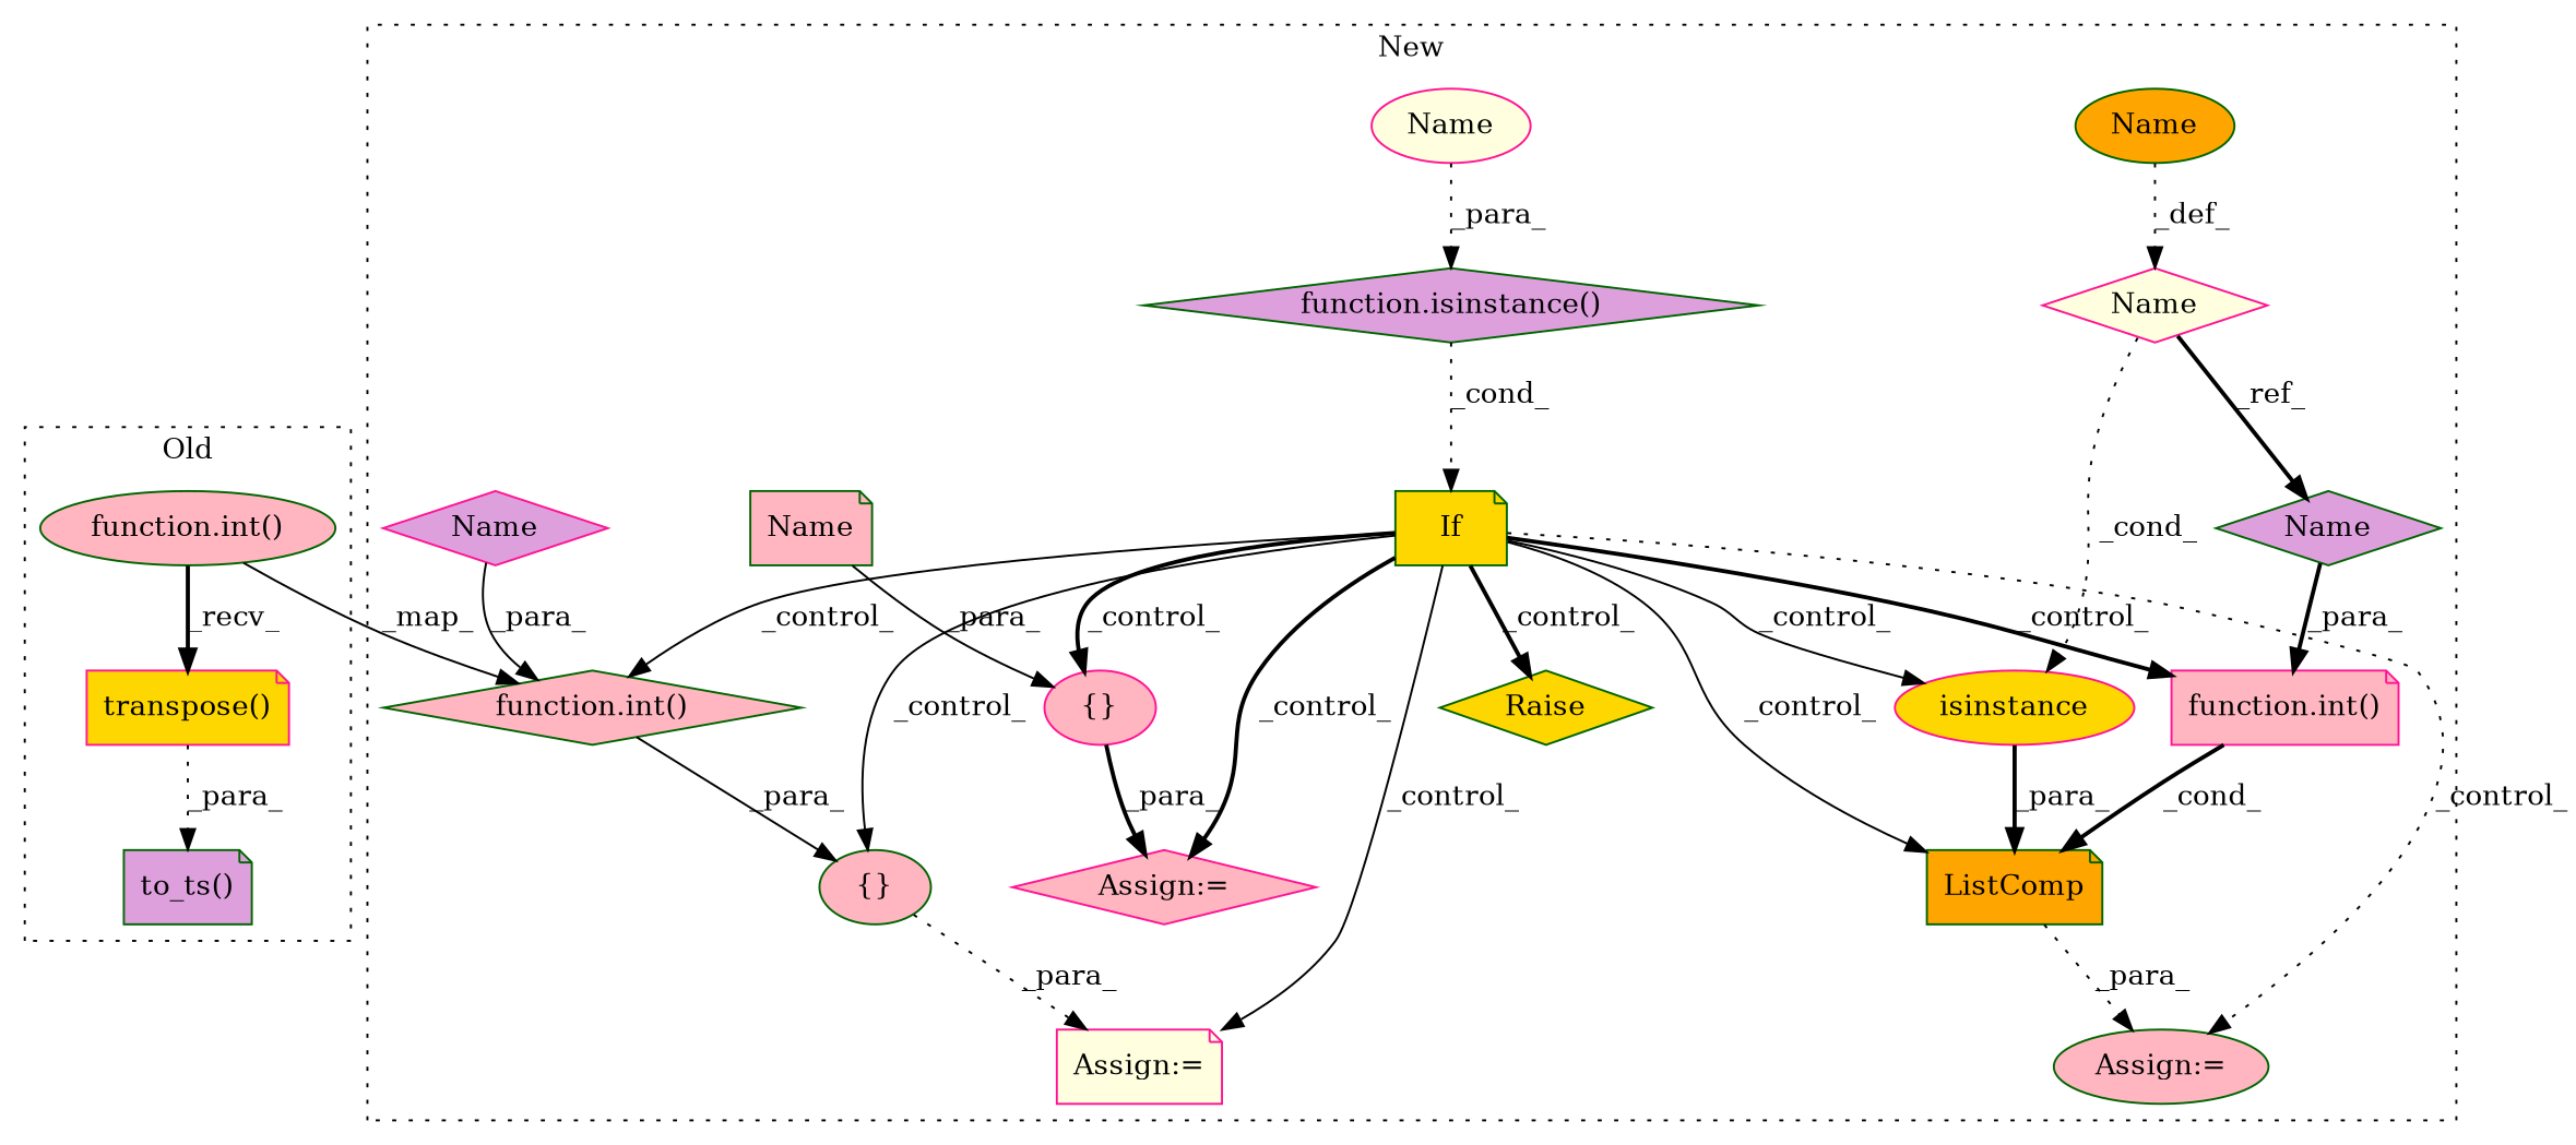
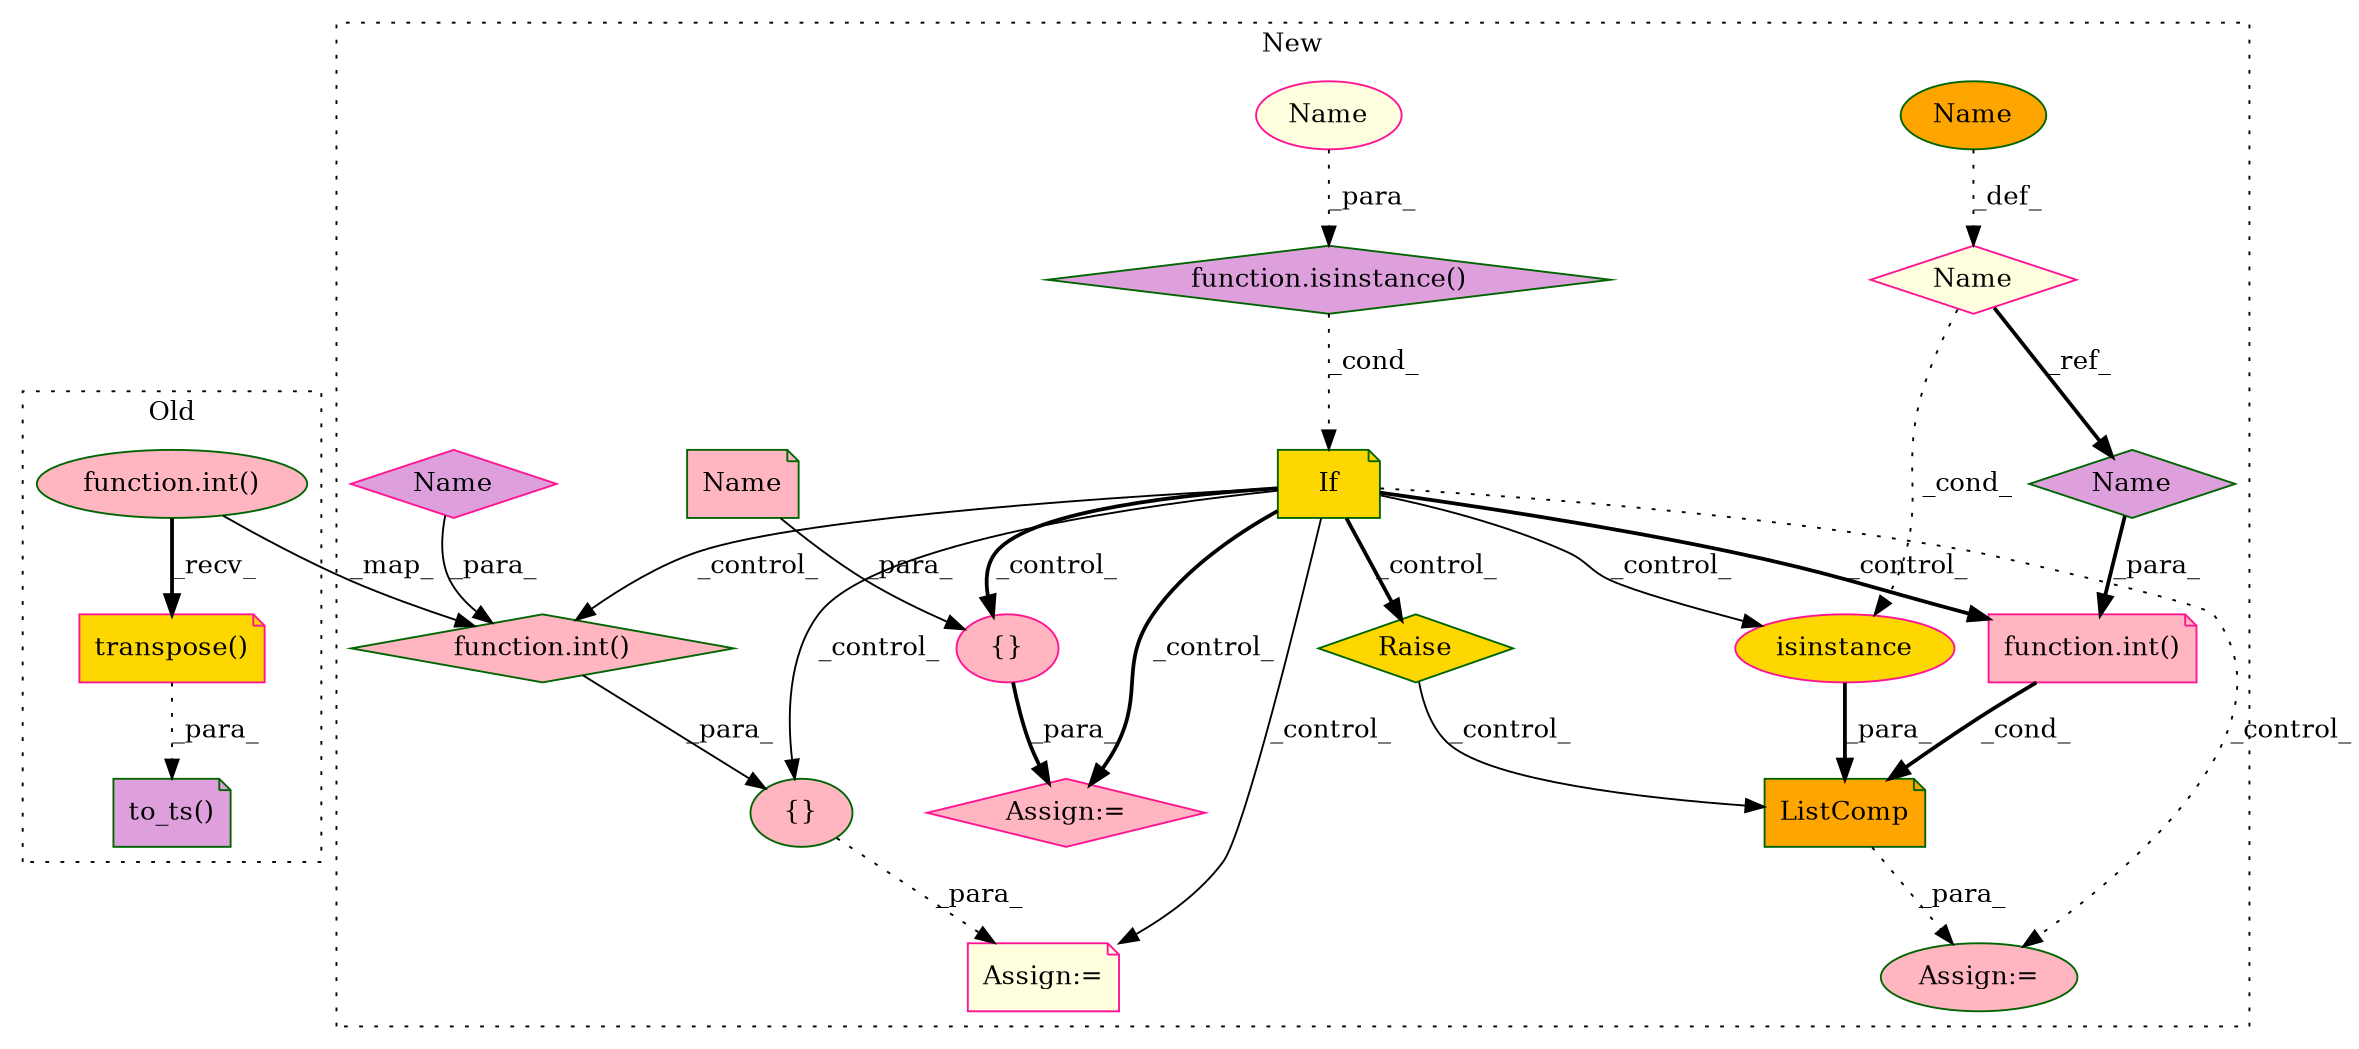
  digraph {
    node [a=75 color=darkgreen fillcolor=lightpink l=3 shape=note style=filled]
    edge [style=bold]
    n1 [fillcolor=plum l="11,1" label="to_ts()" s="37258,37348"]
    n2 [l="4,1" label="function.int()" s="37296,37306" shape=ellipse]
    n3 [color=deeppink fillcolor=gold l=64 label="transpose()" s=37269]
    n4 [fillcolor=plum l="11,1" label="function.isinstance()" s="45897,45919" shape=diamond]
    n5 [a=96 fillcolor=gold label=If s=45894]
    n6 [a=106 fillcolor=orange l=28 label=ListComp s=46087]
    n7 [a=45 color=deeppink fillcolor=gold label=isinstance s=46097 shape=ellipse]
    n8 [color=deeppink l="4,1" label="function.int()" s="46088,46095"]
    n9 [a=87 color=deeppink fillcolor=lightyellow label=Name s=46101 shape=diamond]
    n10 [a=68 label="Assign:=" s=46084 shape=ellipse]
    n11 [a=68 color=deeppink fillcolor=lightyellow label="Assign:=" s=46009]
    n12 [a=68 color=deeppink l=2 label="Assign:=" s=45941 shape=diamond]
    n13 [l="4,1" label="function.int()" s="46013,46023" shape=diamond]
    n14 [a=59 color=deeppink l="1,0" label="{}" s="45943,45950" shape=ellipse]
    n15 [a=59 l="1,0" label="{}" s="46012,46024" shape=ellipse]
    n16 [a=91 fillcolor=gold l=6 label=Raise s=46142 shape=diamond]
    n17 [a=87 fillcolor=plum label=Name s=46092 shape=diamond]
    n18 [a=87 color=deeppink fillcolor=lightyellow l=6 label=Name s=45908 shape=ellipse]
    n19 [a=87 fillcolor=orange l=6 label=Name s=46108 shape=ellipse]
    n20 [a=87 color=deeppink fillcolor=plum l=6 label=Name s=46017 shape=diamond]
    n21 [a=87 l=6 label=Name s=45944]
    subgraph cluster_1 {
      label=Old
      style=dotted
      n1
      n2
      n3
    }
    subgraph cluster_2 {
      label=New
      style=dotted
      n4
      n5
      n6
      n7
      n8
      n9
      n10
      n11
      n12
      n13
      n14
      n15
      n16
      n17
      n18
      n19
      n20
      n21
    }
    n2 -> n3 [label=_recv_]
    n2 -> n13 [label=_map_ style=solid]
    n3 -> n1 [label=_para_ style=dotted]
    n4 -> n5 [label=_cond_ style=dotted]
-   n5 -> n6 [label=_control_ style=solid]
+   n16 -> n6 [label=_control_ style=solid]
    n5 -> n7 [label=_control_ style=solid]
    n5 -> n8 [label=_control_]
    n5 -> n10 [label=_control_ style=dotted]
    n5 -> n11 [label=_control_ style=solid]
    n5 -> n12 [label=_control_]
    n5 -> n13 [label=_control_ style=solid]
    n5 -> n14 [label=_control_]
    n5 -> n15 [label=_control_ style=solid]
    n5 -> n16 [label=_control_]
    n6 -> n10 [label=_para_ style=dotted]
    n7 -> n6 [label=_para_]
    n8 -> n6 [label=_cond_]
    n9 -> n7 [label=_cond_ style=dotted]
    n9 -> n17 [label=_ref_]
    n13 -> n15 [label=_para_ style=solid]
    n14 -> n12 [label=_para_]
    n15 -> n11 [label=_para_ style=dotted]
    n17 -> n8 [label=_para_]
    n18 -> n4 [label=_para_ style=dotted]
    n19 -> n9 [label=_def_ style=dotted]
    n20 -> n13 [label=_para_ style=solid]
    n21 -> n14 [label=_para_ style=solid]
  }
